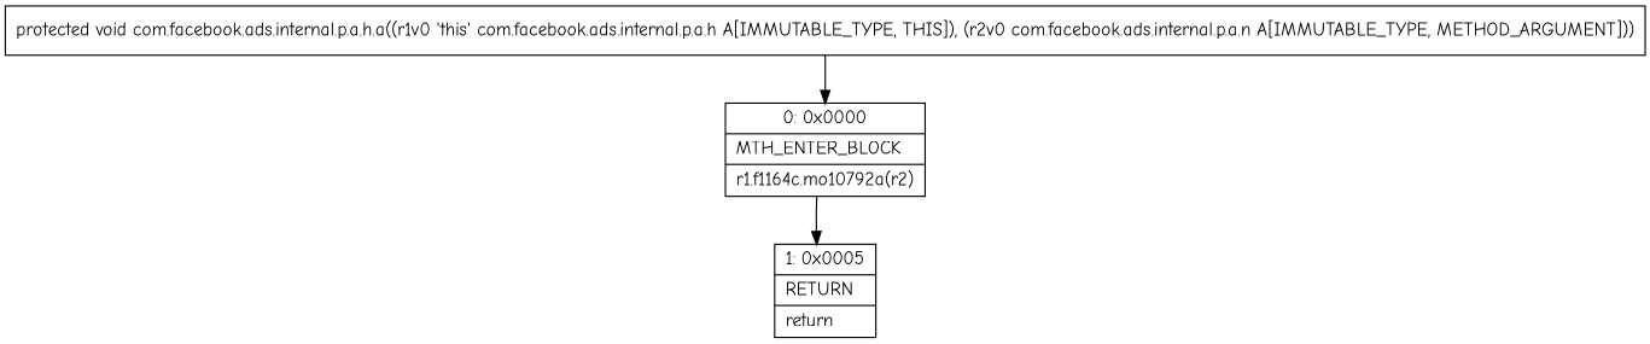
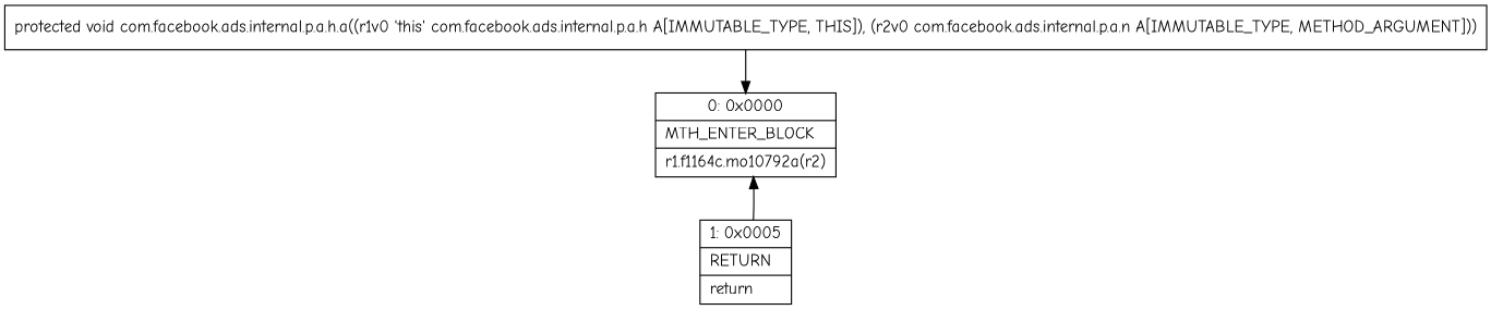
  digraph {
    fontname="Comic Neue"
    node [shape=record fontname="Comic Neue"]
    edge [fontname="Comic Neue"]
    n1 [label="{0\:\ 0x0000|MTH_ENTER_BLOCK\l|r1.f1164c.mo10792a(r2)\l}"]
    n2 [label="{1\:\ 0x0005|RETURN\l|return\l}"]
    n3 [label="{protected void com.facebook.ads.internal.p.a.h.a((r1v0 'this' com.facebook.ads.internal.p.a.h A[IMMUTABLE_TYPE, THIS]), (r2v0 com.facebook.ads.internal.p.a.n A[IMMUTABLE_TYPE, METHOD_ARGUMENT])) }"]
-   n1 -> n2
+   n2 -> n1
    n3 -> n1
  }
